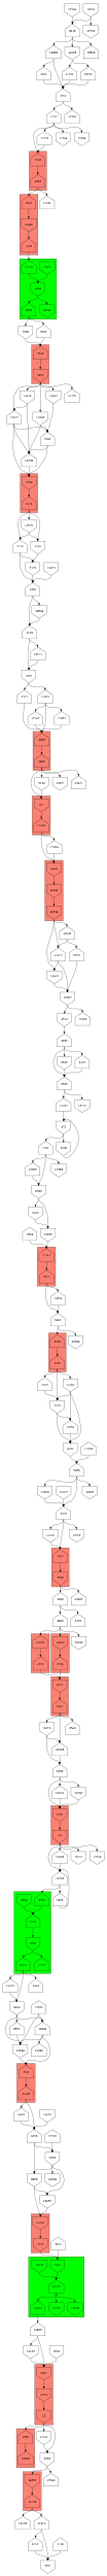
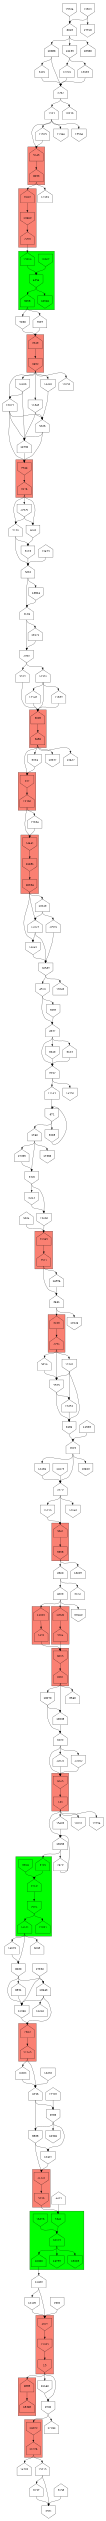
  digraph {
    fontname="Courier Prime"
    node [fontname="Courier Prime" shape=house]
    edge [fontname="Courier Prime" headport=n tailport=s]
    6791 [height=1 width=1]
    6814 [height=1 shape=invhouse width=1]
    5710 [height=1 width=1]
    9081 [height=1 shape=invhouse width=1]
    14101 [height=1 width=1]
    17891 [height=1 width=1]
    7623 [height=1 width=1]
    21249 [height=1 width=1]
    11323 [height=1 shape=invhouse width=1]
    9358 [height=1 shape=invhouse width=1]
    3942 [height=1 shape=invhouse width=1]
    18678 [height=1 shape=invhouse width=1]
    20215 [height=1 width=1]
    10000 [height=1 width=1]
    12757 [height=1 shape=invhouse width=1]
    15005 [height=1 shape=invhouse width=1]
    2407 [height=1 shape=invhouse width=1]
    12053 [height=1 shape=invhouse width=1]
    13 [height=1 shape=invhouse width=1]
    14393 [height=1 shape=invhouse width=1]
    11794 [height=1 width=1]
    2885 [height=1 width=1]
    18328 [height=1 width=1]
    8049 [height=1 shape=invhouse width=1]
    162 [height=1 shape=invhouse width=1]
    8023 [height=1 shape=invhouse width=1]
    6281 [height=1 width=1]
    7722 [height=1 shape=invhouse width=1]
    5174 [height=1 width=1]
    11030 [height=1 width=1]
    2675 [height=1 width=1]
-   13820 [height=1 shape=invhouse width=1]
+   13820 [height=1 width=1]
    3784 [height=1 width=1]
    3641 [height=1 width=1]
    5998 [height=1 shape=invhouse width=1]
    9336 [height=1 width=1]
    3981 [height=1 width=1]
    21243 [height=1 width=1]
    7511 [height=1 width=1]
    14441 [height=1 shape=invhouse width=1]
    21281 [height=1 shape=invhouse width=1]
    20394 [height=1 shape=invhouse width=1]
    357 [height=1 shape=invhouse width=1]
    19388 [height=1 width=1]
    9005 [height=1 width=1]
    3482 [height=1 width=1]
    9928 [height=1 width=1]
    5483 [height=1 shape=invhouse width=1]
    18807 [height=1 shape=invhouse width=1]
    19906 [height=1 width=1]
    4694 [height=1 shape=invhouse width=1]
    9058 [height=1 width=1]
    10922 [height=1 shape=invhouse width=1]
    8329 [height=1 width=1]
    10440 [height=1 shape=invhouse width=1]
    9364 [height=1 width=1]
    9149 [height=1 width=1]
    6053 [height=1 width=1]
    6060 [height=1 shape=invhouse width=1]
    14629 [height=1 width=1]
    6068 [height=1 width=1]
    6398 [height=1 width=1]
    16652 [height=1 width=1]
    11450 [height=1 width=1]
    2700 [height=1 shape=invhouse width=1]
    21142 [height=1 shape=invhouse width=1]
    14789 [height=1 width=1]
    19319 [height=1 width=1]
    19256 [height=1 width=1]
    15469 [height=1 width=1]
    16121 [height=1 shape=invhouse width=1]
    17724 [height=1 shape=invhouse width=1]
    16070 [height=1 shape=invhouse width=1]
    16938 [height=1 width=1]
    8546 [height=1 width=1]
    7130 [height=1 width=1]
    6065 [height=1 shape=invhouse width=1]
    10690 [height=1 shape=invhouse width=1]
    2920 [height=1 width=1]
    13207 [height=1 width=1]
    7575 [height=1 shape=invhouse width=1]
    12262 [height=1 shape=invhouse width=1]
    9836 [height=1 width=1]
    3421 [height=1 width=1]
    14574 [height=1 width=1]
    10528 [height=1 width=1]
    13239 [height=1 width=1]
    16645 [height=1 shape=invhouse width=1]
    17694 [height=1 width=1]
    8594 [height=1 shape=invhouse width=1]
    10697 [height=1 shape=invhouse width=1]
    15437 [height=1 width=1]
    11845 [height=1 shape=invhouse width=1]
    10295 [height=1 width=1]
    13017 [height=1 width=1]
    16658 [height=1 shape=invhouse width=1]
    16665 [height=1 shape=invhouse width=1]
    7096 [height=1 shape=invhouse width=1]
    7097 [height=1 width=1]
    17161 [height=1 width=1]
    6891 [height=1 width=1]
    11544 [height=1 shape=invhouse width=1]
    16243 [height=1 width=1]
    6789 [height=1 shape=invhouse width=1]
    8868 [height=1 shape=invhouse width=1]
    15196 [height=1 shape=invhouse width=1]
    17342 [height=1 width=1]
    3571 [height=1 shape=invhouse width=1]
    8197 [height=1 width=1]
    7479 [height=1 width=1]
    6395 [height=1 width=1]
    4506 [height=1 width=1]
    9172 [height=1 width=1]
    6182 [height=1 shape=invhouse width=1]
    17652 [height=1 width=1]
    15034 [height=1 shape=invhouse width=1]
    10081 [height=1 width=1]
    20587 [height=1 shape=invhouse width=1]
    3662 [height=1 width=1]
    8129 [height=1 shape=invhouse width=1]
    9368 [height=1 width=1]
    12790 [height=1 width=1]
    11222 [height=1 width=1]
    15457 [height=1 shape=invhouse width=1]
    10902 [height=1 shape=invhouse width=1]
    8198 [height=1 width=1]
    9685 [height=1 shape=invhouse width=1]
    4422 [height=1 width=1]
    17707 [height=1 width=1]
    16676 [height=1 shape=invhouse width=1]
-   17932 [height=1 width=1]
+   17932 [height=1 shape=invhouse width=1]
    12633 [height=1 width=1]
    15343 [height=1 shape=invhouse width=1]
    n134 [height=1 label=68140 shape=invhouse width=1]
    5970 [height=1 width=1]
    10048 [height=1 shape=invhouse width=1]
    11020 [height=1 shape=invhouse width=1]
    5095 [height=1 width=1]
    13284 [height=1 shape=invhouse width=1]
    16400 [height=1 shape=invhouse width=1]
    n141 [height=1 label=5884 width=1]
    19688 [height=1 shape=invhouse width=1]
    5213 [height=1 shape=invhouse width=1]
    8930 [height=1 shape=invhouse width=1]
    1742 [height=1 width=1]
    17386 [height=1 shape=invhouse width=1]
    17395 [height=1 width=1]
    471 [height=1 shape=invhouse width=1]
    9008 [height=1 shape=invhouse width=1]
    11163 [height=1 width=1]
    8849 [height=1 width=1]
    14730 [height=1 shape=invhouse width=1]
    2697 [height=1 width=1]
    6626 [height=1 shape=invhouse width=1]
    8159 [height=1 width=1]
    4510 [height=1 shape=invhouse width=1]
+   7657 [height=1 shape=invhouse width=1]
    17649 [height=1 width=1]
    9327 [height=1 width=1]
    3860 [height=1 shape=invhouse width=1]
    10951 [height=1 width=1]
    11857 [height=1 width=1]
    17147 [height=1 width=1]
    3154 [height=1 width=1]
    16171 [height=1 width=1]
    16804 [height=1 shape=invhouse width=1]
    1253 [height=1 width=1]
    11329 [height=1 width=1]
    11344 [height=1 shape=invhouse width=1]
    15504 [height=1 shape=invhouse width=1]
    5943 [height=1 width=1]
    18938 [height=1 width=1]
    9291 [height=1 width=1]
    16686 [height=1 width=1]
    6018 [height=1 width=1]
    12199 [height=1 shape=invhouse width=1]
    18566 [height=1 width=1]
    17931 [height=1 width=1]
    18165 [height=1 width=1]
    12822 [height=1 shape=invhouse width=1]
    17716 [height=1 shape=invhouse width=1]
    15704 [height=1 shape=invhouse width=1]
-   12473 [height=1 shape=invhouse width=1]
+   12473 [height=1 width=1]
    11538 [height=1 width=1]
    13279 [height=1 shape=invhouse width=1]
    subgraph cluster_1 {
      fillcolor=green
      style=filled
      6791
      6814
      5710
      9081
      14101
      17891
    }
    subgraph cluster_2 {
      fillcolor=salmon
      style=filled
      7623
      21249
    }
    subgraph cluster_3 {
      fillcolor=salmon
      style=filled
      11323
      9358
    }
    subgraph cluster_4 {
      fillcolor=green
      style=filled
      3942
      18678
      20215
      10000
      12757
      15005
    }
    subgraph cluster_5 {
      fillcolor=salmon
      style=filled
      2407
      12053
      13
    }
    subgraph cluster_6 {
      fillcolor=salmon
      style=filled
      14393
      11794
    }
    subgraph cluster_7 {
      fillcolor=salmon
      style=filled
      2885
      18328
    }
    subgraph cluster_8 {
      fillcolor=salmon
      style=filled
      8049
      162
    }
    subgraph cluster_9 {
      fillcolor=salmon
      style=filled
      8023
      6281
    }
    subgraph cluster_10 {
      fillcolor=salmon
      style=filled
      7722
      5174
    }
    subgraph cluster_11 {
      fillcolor=salmon
      style=filled
      11030
      2675
    }
    subgraph cluster_12 {
      fillcolor=salmon
      style=filled
      13820
      3784
    }
    subgraph cluster_13 {
      fillcolor=salmon
      style=filled
      3641
      5998
    }
    subgraph cluster_14 {
      fillcolor=salmon
      style=filled
      9336
      3981
    }
    subgraph cluster_15 {
      fillcolor=salmon
      style=filled
      21243
      7511
    }
    subgraph cluster_16 {
      fillcolor=salmon
      style=filled
      14441
      21281
      20394
    }
    subgraph cluster_17 {
      fillcolor=salmon
      style=filled
      357
      19388
    }
    subgraph cluster_18 {
      fillcolor=salmon
      style=filled
      9005
      3482
    }
    subgraph cluster_19 {
      fillcolor=salmon
      style=filled
      9928
      5483
    }
    subgraph cluster_20 {
      fillcolor=green
      style=filled
      18807
      19906
      4694
      9058
      10922
    }
    subgraph cluster_21 {
      fillcolor=salmon
      style=filled
      8329
      10440
      9364
    }
    subgraph cluster_22 {
      fillcolor=salmon
      style=filled
      9149
      6053
    }
    6791 -> 5710
    6814 -> 5710
    5710 -> 9081
    9081 -> 14101
    9081 -> 17891
    14101 -> 6060
    14101 -> 14629
    14101 -> 6068
    7623 -> 21249
    21249 -> 6398
    21249 -> 16652
    11323 -> 9358
    9358 -> 3942
    3942 -> 20215
    18678 -> 20215
    20215 -> 10000
    20215 -> 12757
    20215 -> 15005
    10000 -> 11450
    2407 -> 12053
    12053 -> 13
    13 -> 2885
    13 -> 2700
    13 -> 21142
    14393 -> 11794
    11794 -> 14789
    11794 -> 19319
    2885 -> 18328
    8049 -> 162
    162 -> 19256
    162 -> 15469
    162 -> 16121
    162 -> 17724
    8023 -> 6281
    6281 -> 16070
    6281 -> 16938
    6281 -> 8546
    7722 -> 5174
    5174 -> 7130
    5174 -> 6065
    5174 -> 10690
    11030 -> 2675
    2675 -> 8023
    13820 -> 3784
    3784 -> 8023
    3641 -> 5998
    5998 -> 2920
    5998 -> 13207
    9336 -> 3981
    3981 -> 7575
    3981 -> 12262
    3981 -> 9836
    21243 -> 7511
    7511 -> 3421
    7511 -> 14574
    14441 -> 21281
    21281 -> 20394
    20394 -> 10528
    20394 -> 13239
    20394 -> 16645
    357 -> 19388
    19388 -> 14441
    19388 -> 17694
    9005 -> 3482
    3482 -> 357
    3482 -> 8594
    3482 -> 10697
    3482 -> 15437
    9928 -> 5483
    5483 -> 11845
    5483 -> 10295
    5483 -> 13017
    5483 -> 16658
    5483 -> 16665
    18807 -> 4694
    19906 -> 4694
    4694 -> 9058
    4694 -> 10922
    9058 -> 7096
    9058 -> 7097
    8329 -> 10440
    10440 -> 9364
    9364 -> 19906
    9149 -> 6053
    6053 -> 8329
    6053 -> 17161
    6060 -> 6891
    6060 -> 11544
    6060 -> 16243
    14629 -> 6060
    6398 -> 6789
    6398 -> 8868
    16652 -> 6398
    11450 -> 2407
    11450 -> 15196
    2700 -> 14393
    2700 -> 17342
    21142 -> 2700
    19319 -> 3571
    19319 -> 8197
    19256 -> 6791
    19256 -> 7479
    15469 -> 19256
    16070 -> 16938
    16070 -> 6395
    16938 -> 6395
    7130 -> 3662
    7130 -> 8129
    6065 -> 8129
    10690 -> 7130
    10690 -> 6065
    2920 -> 4506
    2920 -> 9172
    7575 -> 6182
    7575 -> 17652
    12262 -> 7575
    12262 -> 6182
    12262 -> 17652
    9836 -> 7575
    3421 -> 9336
    3421 -> 15034
    14574 -> 3421
    10528 -> 13239
    10528 -> 10081
    13239 -> 16645
    13239 -> 20587
    16645 -> 20587
    17694 -> 14441
    8594 -> 357
    11845 -> 9368
    11845 -> 12790
    13017 -> 7722
    13017 -> 9368
    13017 -> 12790
    16658 -> 13017
    16658 -> 12790
    16665 -> 9368
    7096 -> 9928
    7097 -> 9928
    6891 -> 11544
    11544 -> 7623
    16243 -> 7623
    16243 -> 11544
    16243 -> 11222
    6789 -> 8868
    6789 -> 15457
    6789 -> 10902
    8868 -> 11323
    8868 -> 15457
    15196 -> 2407
    8197 -> 3571
    7479 -> 19256
    6395 -> 8049
    6395 -> 12633
    6395 -> 15343
    4506 -> 11030
    4506 -> 13820
    4506 -> n134
    6182 -> 5095
    17652 -> 6182
    10081 -> 20587
    20587 -> 4510
    20587 -> 17649
    3662 -> 3154
    3662 -> 16804
    8129 -> 3662
    9368 -> 7722
    9368 -> 12790
    12790 -> 7722
    15457 -> 11323
    8198 -> 3571
    9685 -> 2407
    4422 -> 3942
    17707 -> 6789
    16676 -> 6398
    17932 -> 11544
    17932 -> 16243
    12633 -> 8049
    15343 -> 8049
    5970 -> 3641
    5970 -> 10048
    5970 -> 11020
    11020 -> 3641
    5095 -> 5970
    5095 -> 13284
    5095 -> 16400
    13284 -> 5970
    n141 -> 21243
    19688 -> 21243
    5213 -> 19688
    8930 -> 19688
    8930 -> 5213
    1742 -> 8930
    1742 -> 17386
    1742 -> 17395
    17395 -> 8930
    471 -> 1742
    471 -> 9008
    9008 -> 471
    11163 -> 471
    8849 -> 11163
    8849 -> 14730
    2697 -> 8849
    2697 -> 6626
    2697 -> 8159
    6626 -> 8849
    8159 -> 8849
    4510 -> 2697
+   4510 -> 7657
+   7657 -> 2697
    9327 -> 9005
    3860 -> 9327
    3860 -> 10951
    10951 -> 9005
    10951 -> 11857
    10951 -> 17147
    11857 -> 9005
    17147 -> 9005
    3154 -> 3860
    3154 -> 16171
    16171 -> 3860
    16804 -> 3154
    1253 -> 9149
    1253 -> 11329
    1253 -> 11344
    1253 -> 15504
    11329 -> 9149
    5943 -> 1253
    5943 -> 18938
    9291 -> 5943
    16686 -> 5943
    16686 -> 9291
    6018 -> 16686
    6018 -> 12199
    6018 -> 18566
    12199 -> 17931
    12199 -> 18165
    17931 -> 5943
    18165 -> 5943
    12822 -> 6018
    12822 -> 17716
    15704 -> 6018
    12473 -> 3662
    11538 -> 5095
    13279 -> 5970
  }
